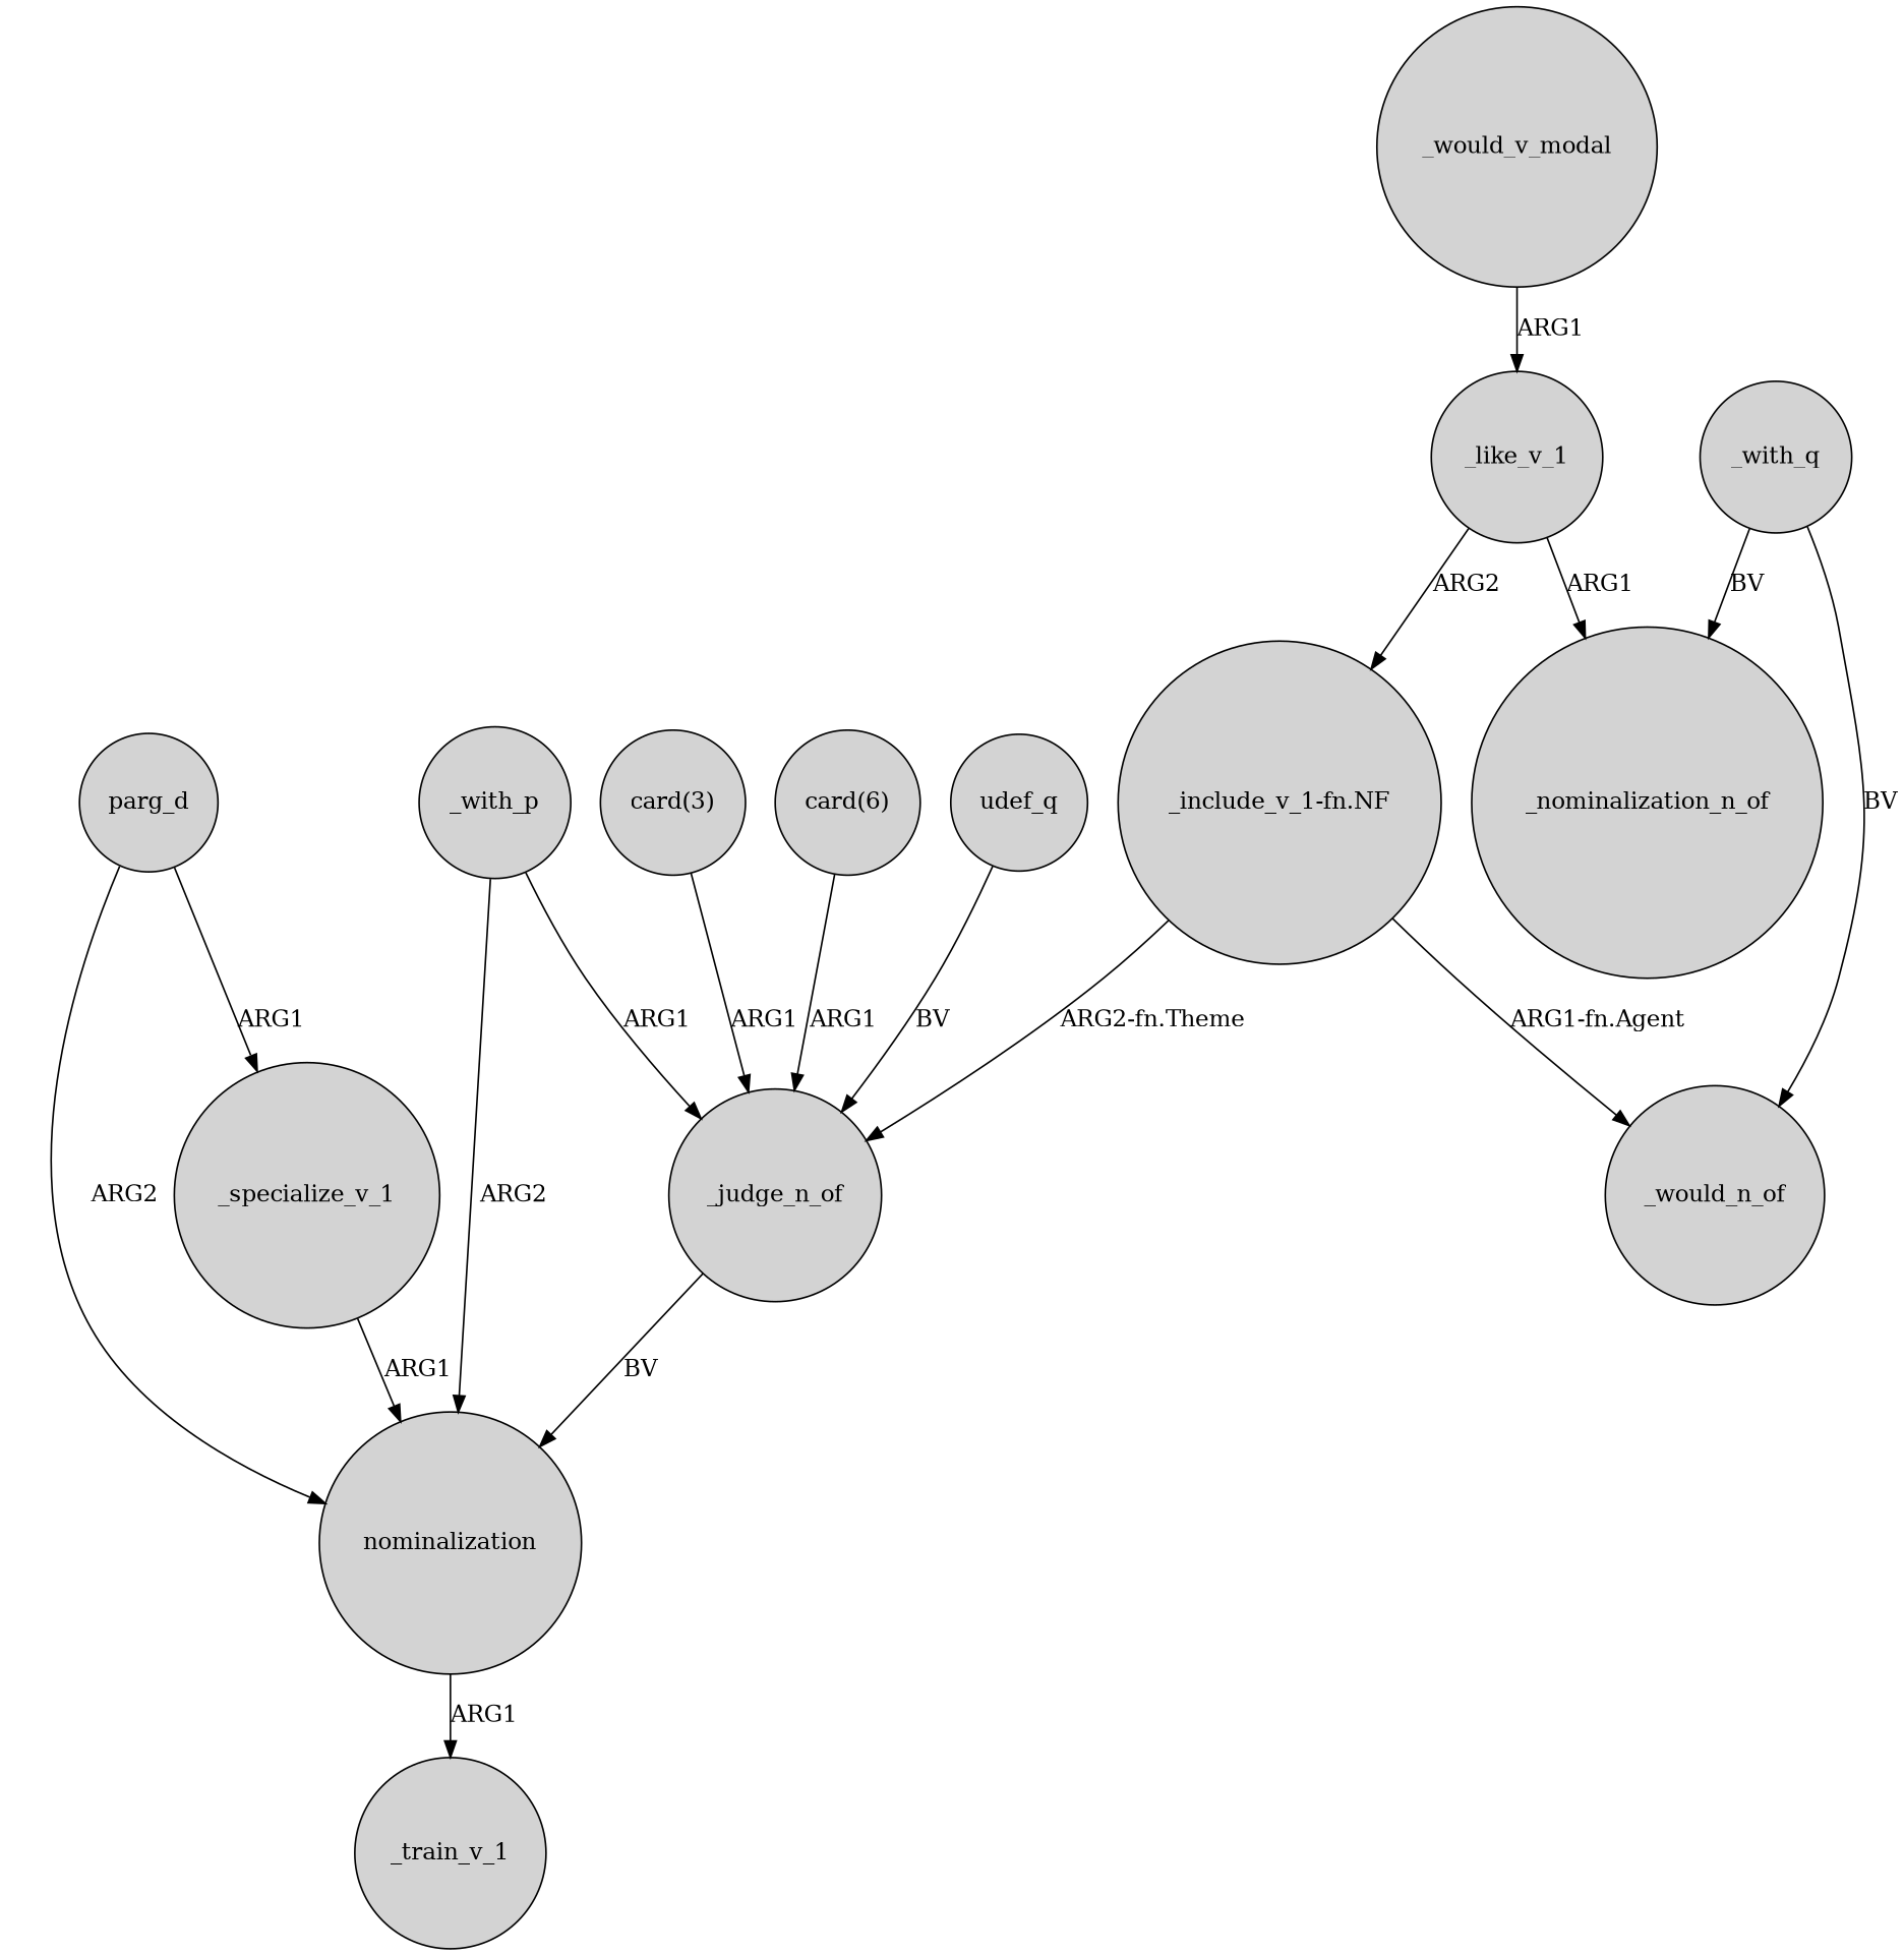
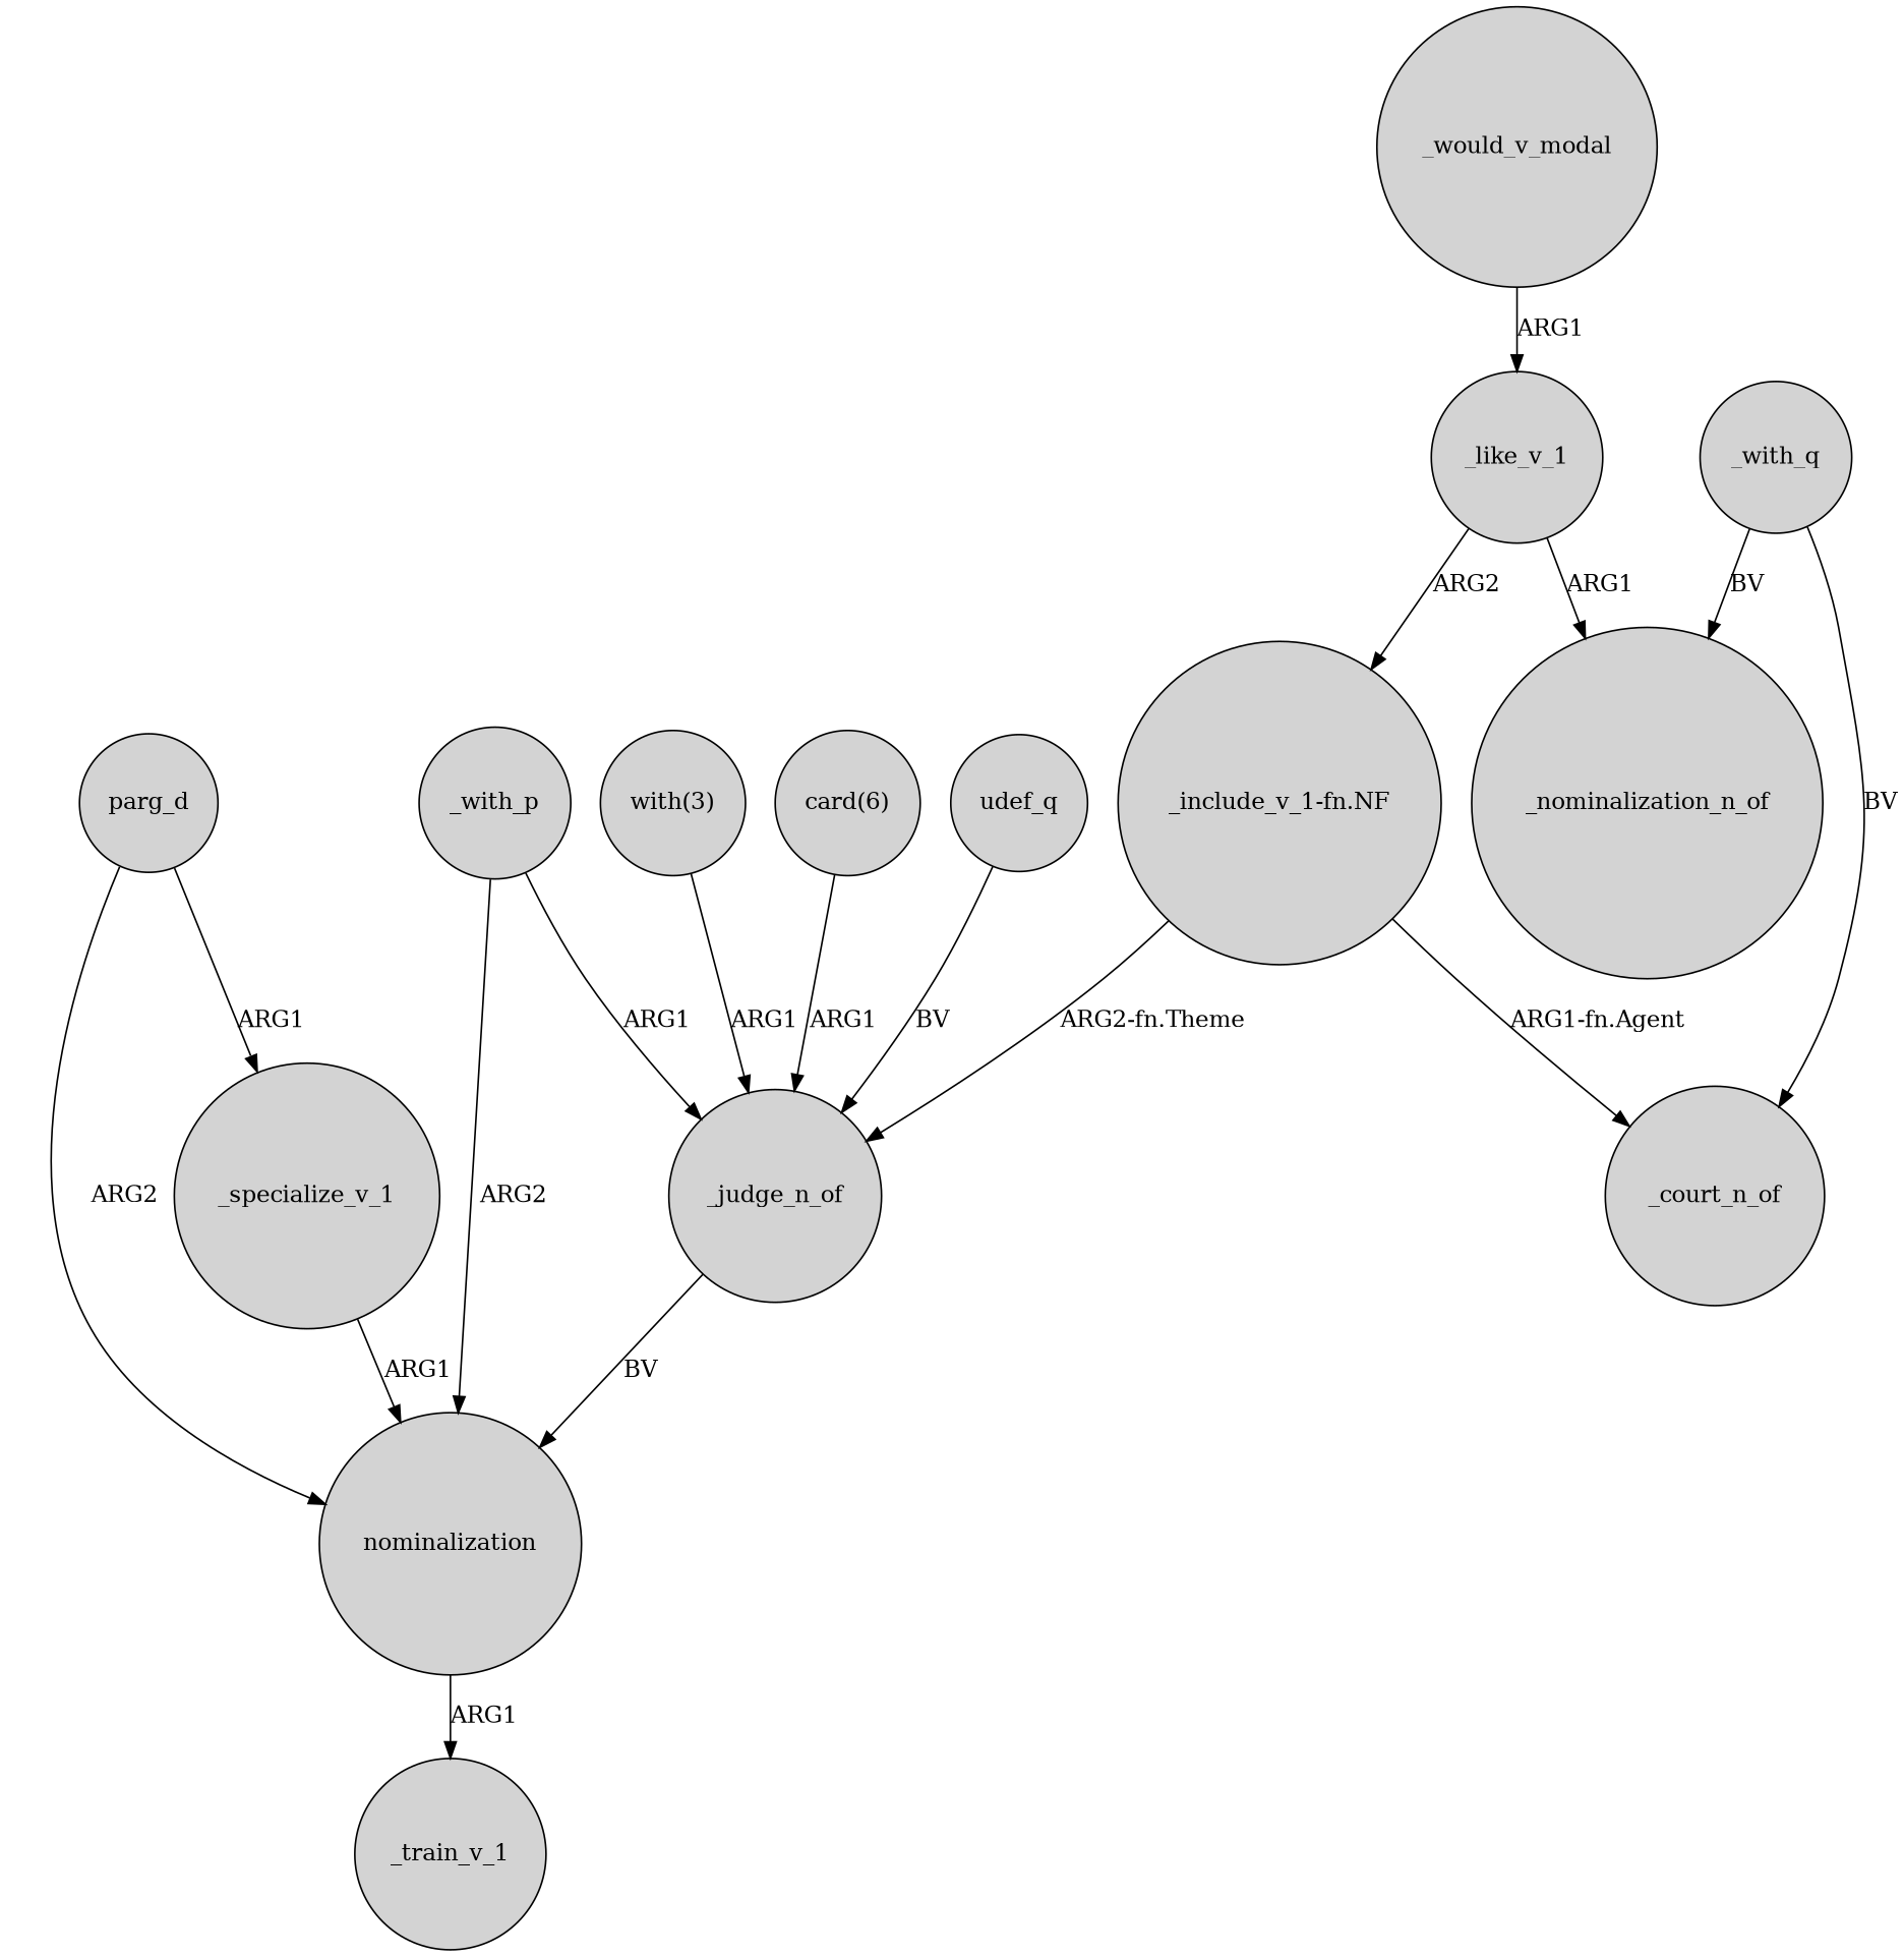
  digraph {
    node [shape=circle style=filled]
-   "card(3)"
+   "card(3)" [label="with(3)"]
    _judge_n_of
    nominalization
    _specialize_v_1
    _train_v_1
    parg_d
    udef_q
    n8 [label=_nominalization_n_of]
    _like_v_1
    "_include_v_1-fn.NF"
-   _court_n_of [label=_would_n_of]
+   _court_n_of
    _with_p
    "card(6)"
    n14 [label=_with_q]
    _would_v_modal
    "card(3)" -> _judge_n_of [label=ARG1]
    _judge_n_of -> nominalization [label=BV]
    nominalization -> _train_v_1 [label=ARG1]
    _specialize_v_1 -> nominalization [label=ARG1]
    parg_d -> nominalization [label=ARG2]
    parg_d -> _specialize_v_1 [label=ARG1]
    udef_q -> _judge_n_of [label=BV]
    _like_v_1 -> n8 [label=ARG1]
    _like_v_1 -> "_include_v_1-fn.NF" [label=ARG2]
    "_include_v_1-fn.NF" -> _judge_n_of [label="ARG2-fn.Theme"]
    "_include_v_1-fn.NF" -> _court_n_of [label="ARG1-fn.Agent"]
    _with_p -> _judge_n_of [label=ARG1]
    _with_p -> nominalization [label=ARG2]
    "card(6)" -> _judge_n_of [label=ARG1]
    n14 -> n8 [label=BV]
    n14 -> _court_n_of [label=BV]
    _would_v_modal -> _like_v_1 [label=ARG1]
  }
